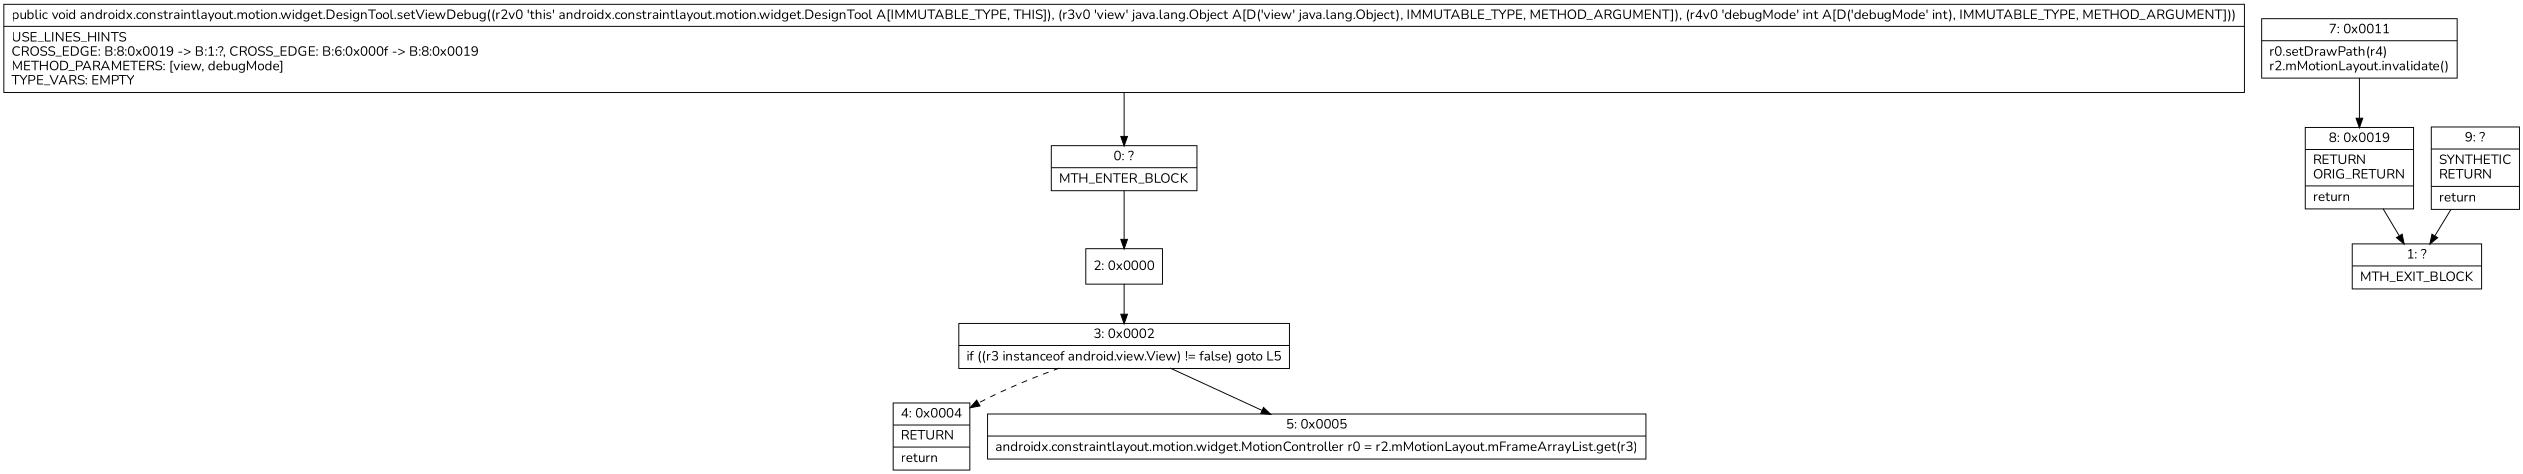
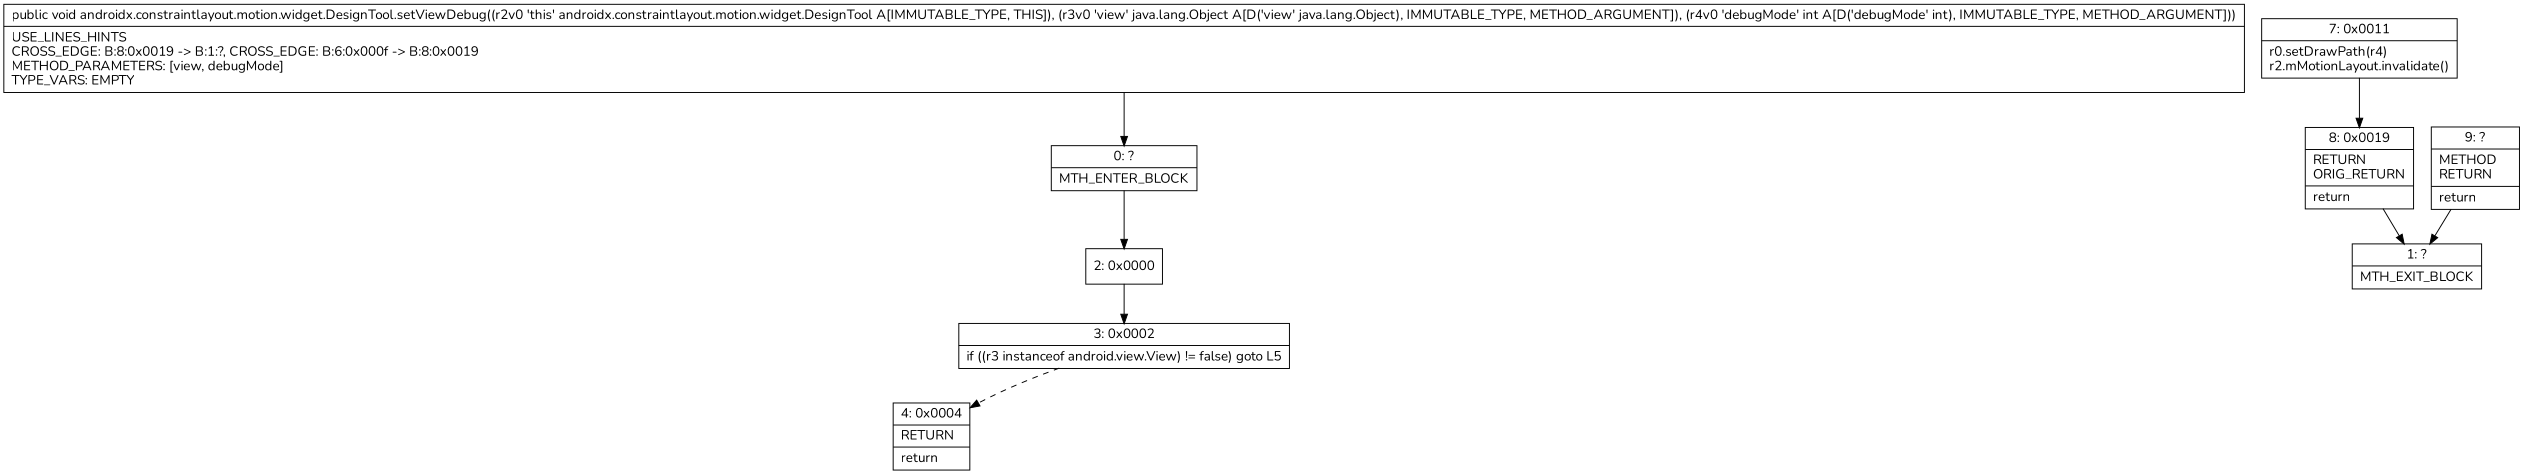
  digraph {
    fontname=Nunito
    node [fontname=Nunito shape=record]
    edge [fontname=Nunito]
    n1 [label="{0\:\ ?|MTH_ENTER_BLOCK\l}"]
    n2 [label="{2\:\ 0x0000}"]
    n3 [label="{3\:\ 0x0002|if ((r3 instanceof android.view.View) != false) goto L5\l}"]
    n4 [label="{4\:\ 0x0004|RETURN\l|return\l}"]
-   n5 [label="{5\:\ 0x0005|androidx.constraintlayout.motion.widget.MotionController r0 = r2.mMotionLayout.mFrameArrayList.get(r3)\l}"]
    n6 [label="{1\:\ ?|MTH_EXIT_BLOCK\l}"]
    n7 [label="{7\:\ 0x0011|r0.setDrawPath(r4)\lr2.mMotionLayout.invalidate()\l}"]
    n8 [label="{8\:\ 0x0019|RETURN\lORIG_RETURN\l|return\l}"]
-   n9 [label="{9\:\ ?|SYNTHETIC\lRETURN\l|return\l}"]
+   n9 [label="{9\:\ ?|METHOD\lRETURN\l|return\l}"]
    n10 [label="{public void androidx.constraintlayout.motion.widget.DesignTool.setViewDebug((r2v0 'this' androidx.constraintlayout.motion.widget.DesignTool A[IMMUTABLE_TYPE, THIS]), (r3v0 'view' java.lang.Object A[D('view' java.lang.Object), IMMUTABLE_TYPE, METHOD_ARGUMENT]), (r4v0 'debugMode' int A[D('debugMode' int), IMMUTABLE_TYPE, METHOD_ARGUMENT]))  | USE_LINES_HINTS\lCROSS_EDGE: B:8:0x0019 \-\> B:1:?, CROSS_EDGE: B:6:0x000f \-\> B:8:0x0019\lMETHOD_PARAMETERS: [view, debugMode]\lTYPE_VARS: EMPTY\l}"]
    n1 -> n2
    n2 -> n3
    n3 -> n4 [style=dashed]
-   n3 -> n5
    n7 -> n8
    n8 -> n6
    n9 -> n6
    n10 -> n1
  }
